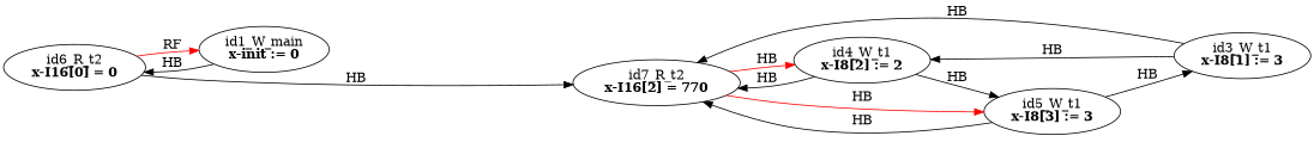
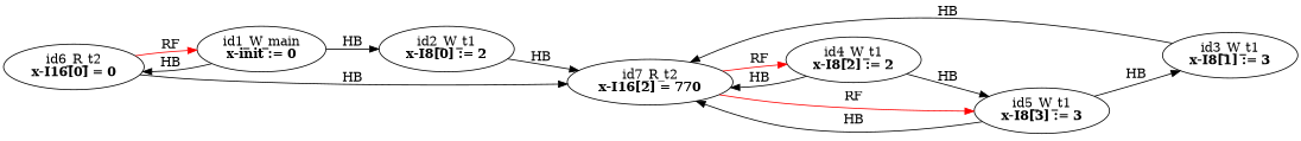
  digraph {
    rankdir=LR
    splines=true
    edge [color=black]
+   n1 [label=<id2_W_t1<br/><B>x-I8[0] := 2</B>>]
    n2 [label=<id7_R_t2<br/><B>x-I16[2] = 770</B>>]
    n3 [label=<id3_W_t1<br/><B>x-I8[1] := 3</B>>]
    n4 [label=<id4_W_t1<br/><B>x-I8[2] := 2</B>>]
    n5 [label=<id5_W_t1<br/><B>x-I8[3] := 3</B>>]
    n6 [label=<id6_R_t2<br/><B>x-I16[0] = 0</B>>]
    n7 [label=<id1_W_main<br/><B>x-init := 0</B>>]
-   n2 -> n4 [color=red label=HB]
-   n2 -> n5 [color=red label=HB]
+   n1 -> n2 [label=HB]
+   n2 -> n4 [color=red label=RF]
+   n2 -> n5 [color=red label=RF]
    n3 -> n2 [label=HB]
-   n3 -> n4 [label=HB]
    n4 -> n2 [label=HB]
    n4 -> n5 [label=HB]
    n5 -> n2 [label=HB]
    n5 -> n3 [label=HB]
    n6 -> n2 [label=HB]
    n6 -> n7 [color=red label=RF]
+   n7 -> n1 [label=HB]
    n7 -> n6 [label=HB]
  }
